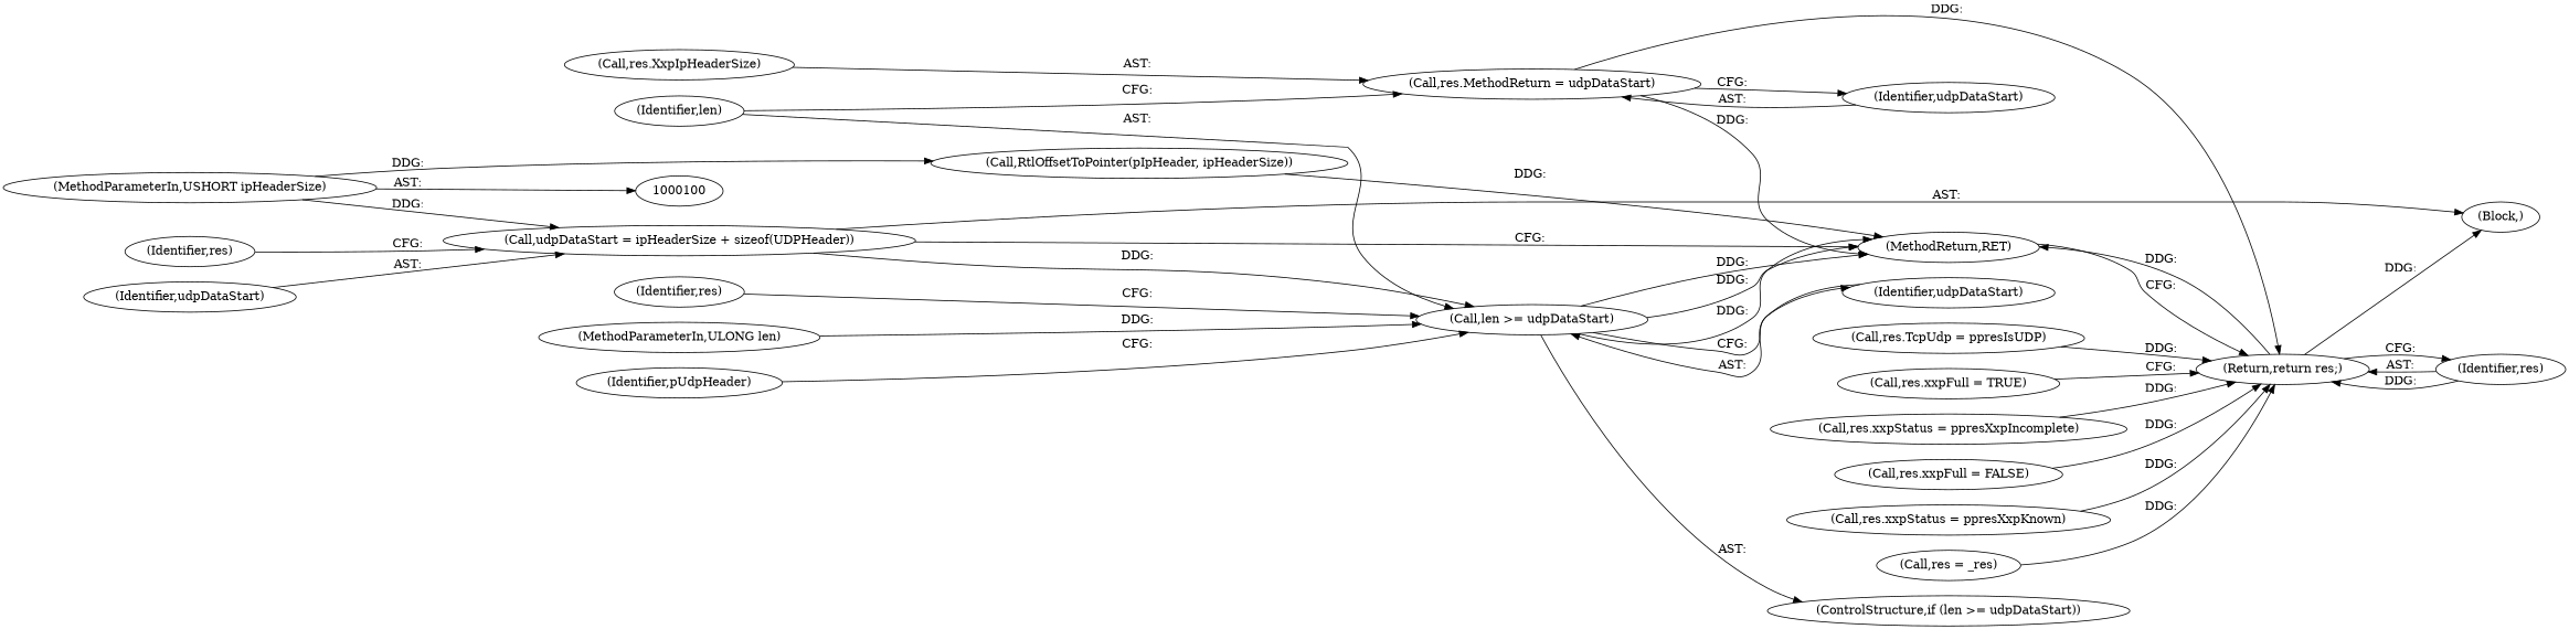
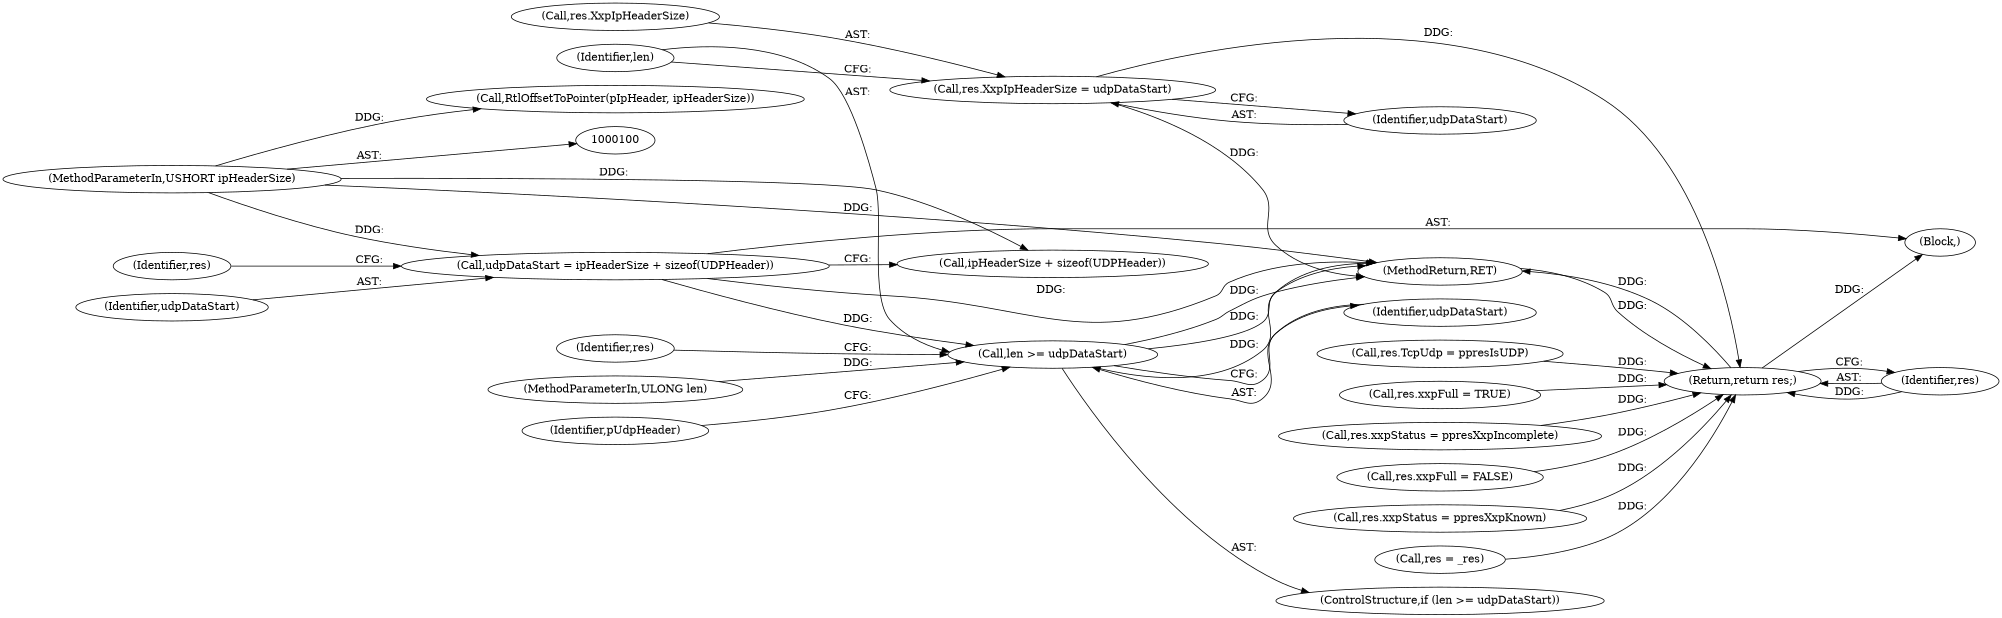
  digraph {
    rankdir=LR
    n1 [label="(Call,udpDataStart = ipHeaderSize + sizeof(UDPHeader))"]
    n2 [label="(Call,len >= udpDataStart)"]
+   n3 [label="(Call,ipHeaderSize + sizeof(UDPHeader))"]
    n4 [label="(Block,)"]
    n5 [label="(MethodReturn,RET)"]
-   n6 [label="(Call,res.MethodReturn = udpDataStart)"]
+   n6 [label="(Call,res.XxpIpHeaderSize = udpDataStart)"]
    n7 [label="(Return,return res;)"]
    n8 [label="(Identifier,udpDataStart)"]
    n9 [label="(Identifier,udpDataStart)"]
    n10 [label="(ControlStructure,if (len >= udpDataStart))"]
    n11 [label="(MethodParameterIn,USHORT ipHeaderSize)"]
    n12 [label="(Call,RtlOffsetToPointer(pIpHeader, ipHeaderSize))"]
    1000100
    n14 [label="(Identifier,res)"]
    n15 [label="(Call,res.XxpIpHeaderSize)"]
    n16 [label="(Identifier,res)"]
    n17 [label="(Call,res.TcpUdp = ppresIsUDP)"]
    n18 [label="(MethodParameterIn,ULONG len)"]
    n19 [label="(Call,res.xxpFull = TRUE)"]
    n20 [label="(Call,res.xxpStatus = ppresXxpIncomplete)"]
    n21 [label="(Call,res.xxpFull = FALSE)"]
    n22 [label="(Identifier,pUdpHeader)"]
    n23 [label="(Call,res.xxpStatus = ppresXxpKnown)"]
    n24 [label="(Identifier,res)"]
    n25 [label="(Identifier,udpDataStart)"]
    n26 [label="(Call,res = _res)"]
    n27 [label="(Identifier,len)"]
    n1 -> n2 [label="DDG: "]
+   n1 -> n3 [label="CFG: "]
    n1 -> n4 [label="AST: "]
-   n1 -> n5 [label="CFG: "]
+   n1 -> n5 [label="DDG: "]
    n2 -> n5 [label="DDG: "]
    n2 -> n5 [label="DDG: "]
    n2 -> n5 [label="DDG: "]
    n2 -> n9 [label="CFG: "]
    n2 -> n10 [label="AST: "]
-   n5 -> n7 [label="CFG: "]
+   n5 -> n7 [label="DDG: "]
    n6 -> n5 [label="DDG: "]
    n6 -> n7 [label="DDG: "]
    n6 -> n8 [label="CFG: "]
    n7 -> n4 [label="DDG: "]
    n7 -> n5 [label="DDG: "]
    n7 -> n14 [label="CFG: "]
    n8 -> n6 [label="AST: "]
    n9 -> n2 [label="AST: "]
    n11 -> n1 [label="DDG: "]
-   n12 -> n5 [label="DDG: "]
+   n11 -> n3 [label="DDG: "]
+   n11 -> n5 [label="DDG: "]
    n11 -> n12 [label="DDG: "]
    n11 -> 1000100 [label="AST: "]
    n14 -> n7 [label="AST: "]
    n14 -> n7 [label="DDG: "]
    n15 -> n6 [label="AST: "]
    n16 -> n2 [label="CFG: "]
    n17 -> n7 [label="DDG: "]
    n18 -> n2 [label="DDG: "]
-   n19 -> n7 [label="CFG: "]
+   n19 -> n7 [label="DDG: "]
    n20 -> n7 [label="DDG: "]
    n21 -> n7 [label="DDG: "]
    n22 -> n2 [label="CFG: "]
    n23 -> n7 [label="DDG: "]
    n24 -> n1 [label="CFG: "]
    n25 -> n1 [label="AST: "]
    n26 -> n7 [label="DDG: "]
    n27 -> n2 [label="AST: "]
    n27 -> n6 [label="CFG: "]
  }
